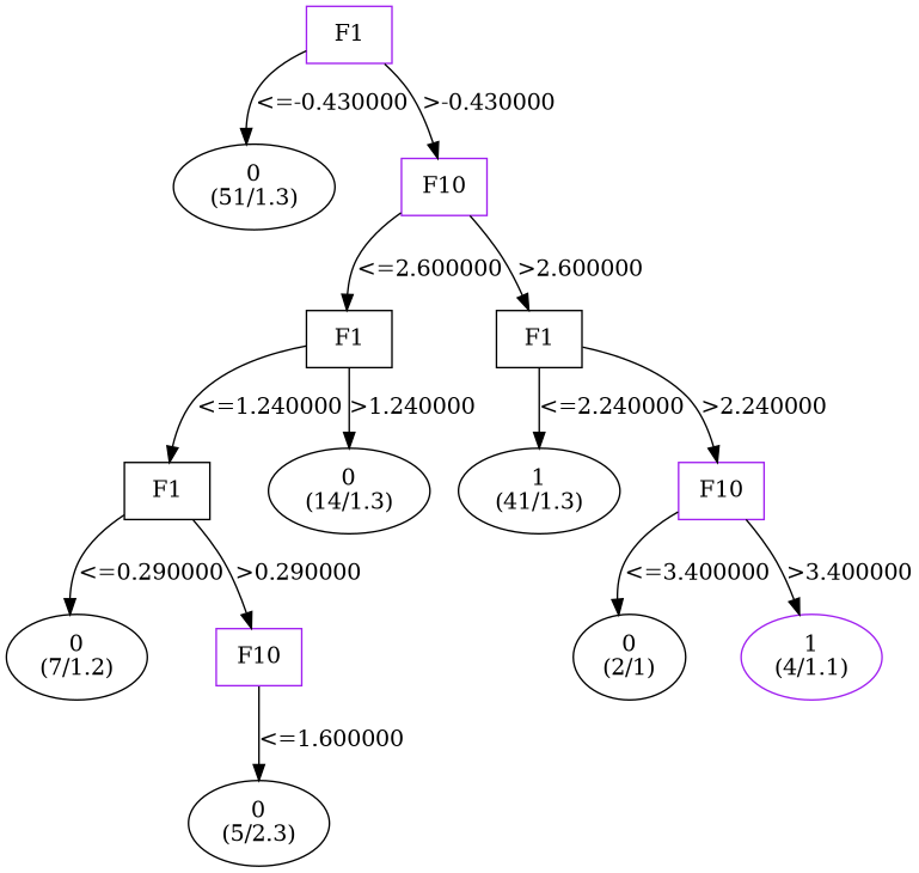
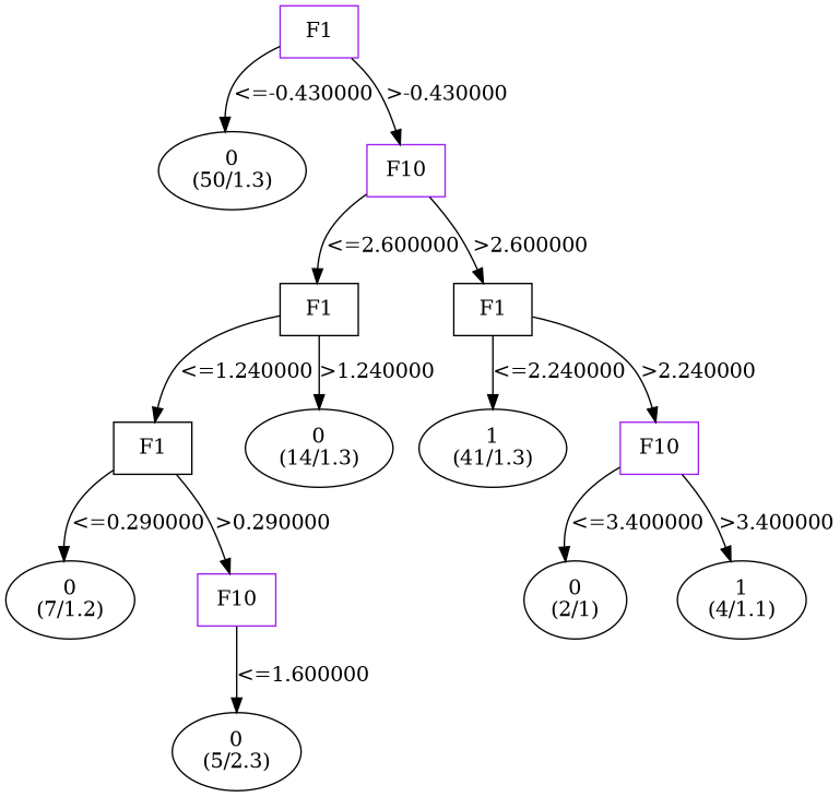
  digraph {
    node [color=black shape=box]
    n1 [color=purple label="F1\n"]
-   n2 [label="0\n(51/1.3)" shape=ellipse]
+   n2 [label="0\n(50/1.3)" shape=ellipse]
    n3 [color=purple label="F10\n"]
    n4 [label="F1\n"]
    n5 [label="F1\n"]
    n6 [label="F1\n"]
    n7 [label="0\n(14/1.3)" shape=ellipse]
    n8 [label="1\n(41/1.3)" shape=ellipse]
    n9 [color=purple label="F10\n"]
    n10 [label="0\n(7/1.2)" shape=ellipse]
    n11 [color=purple label="F10\n"]
    n12 [label="0\n(5/2.3)" shape=ellipse]
    n13 [label="0\n(2/1)" shape=ellipse]
-   n14 [color=purple label="1\n(4/1.1)" shape=ellipse]
+   n14 [label="1\n(4/1.1)" shape=ellipse]
    n1 -> n2 [label="<=-0.430000"]
    n1 -> n3 [label=">-0.430000"]
    n3 -> n4 [label="<=2.600000"]
    n3 -> n5 [label=">2.600000"]
    n4 -> n6 [label="<=1.240000"]
    n4 -> n7 [label=">1.240000"]
    n5 -> n8 [label="<=2.240000"]
    n5 -> n9 [label=">2.240000"]
    n6 -> n10 [label="<=0.290000"]
    n6 -> n11 [label=">0.290000"]
    n9 -> n13 [label="<=3.400000"]
    n9 -> n14 [label=">3.400000"]
    n11 -> n12 [label="<=1.600000"]
  }
